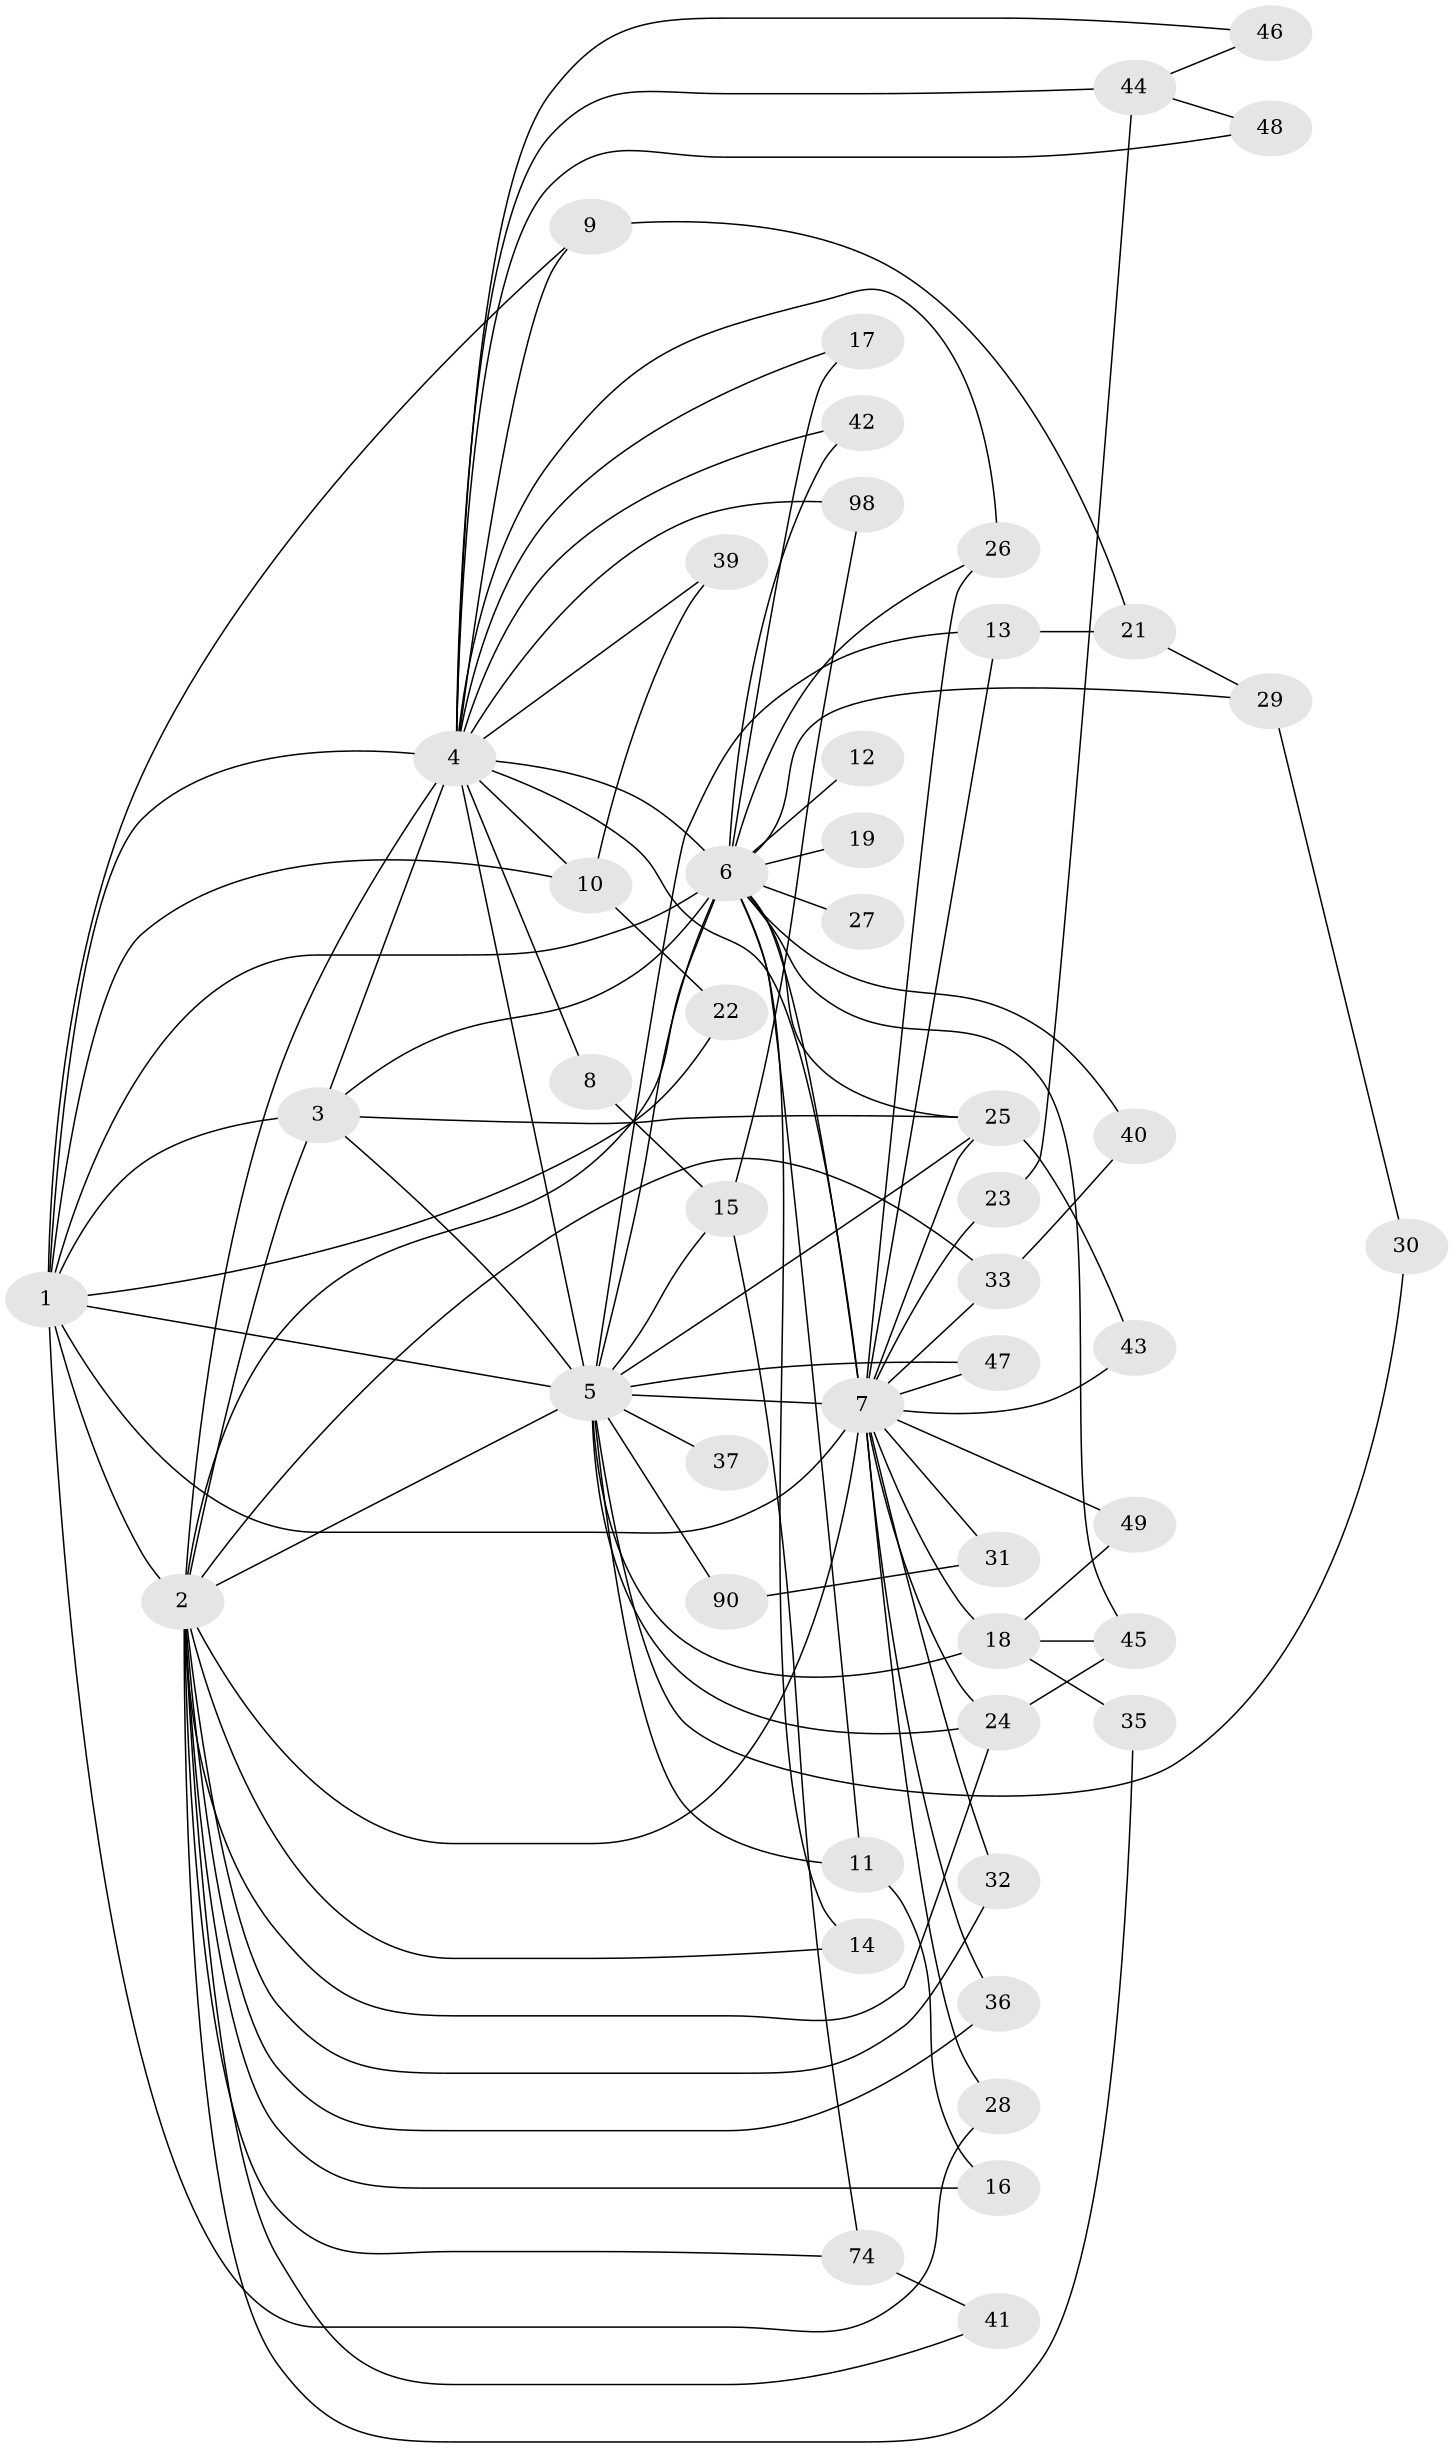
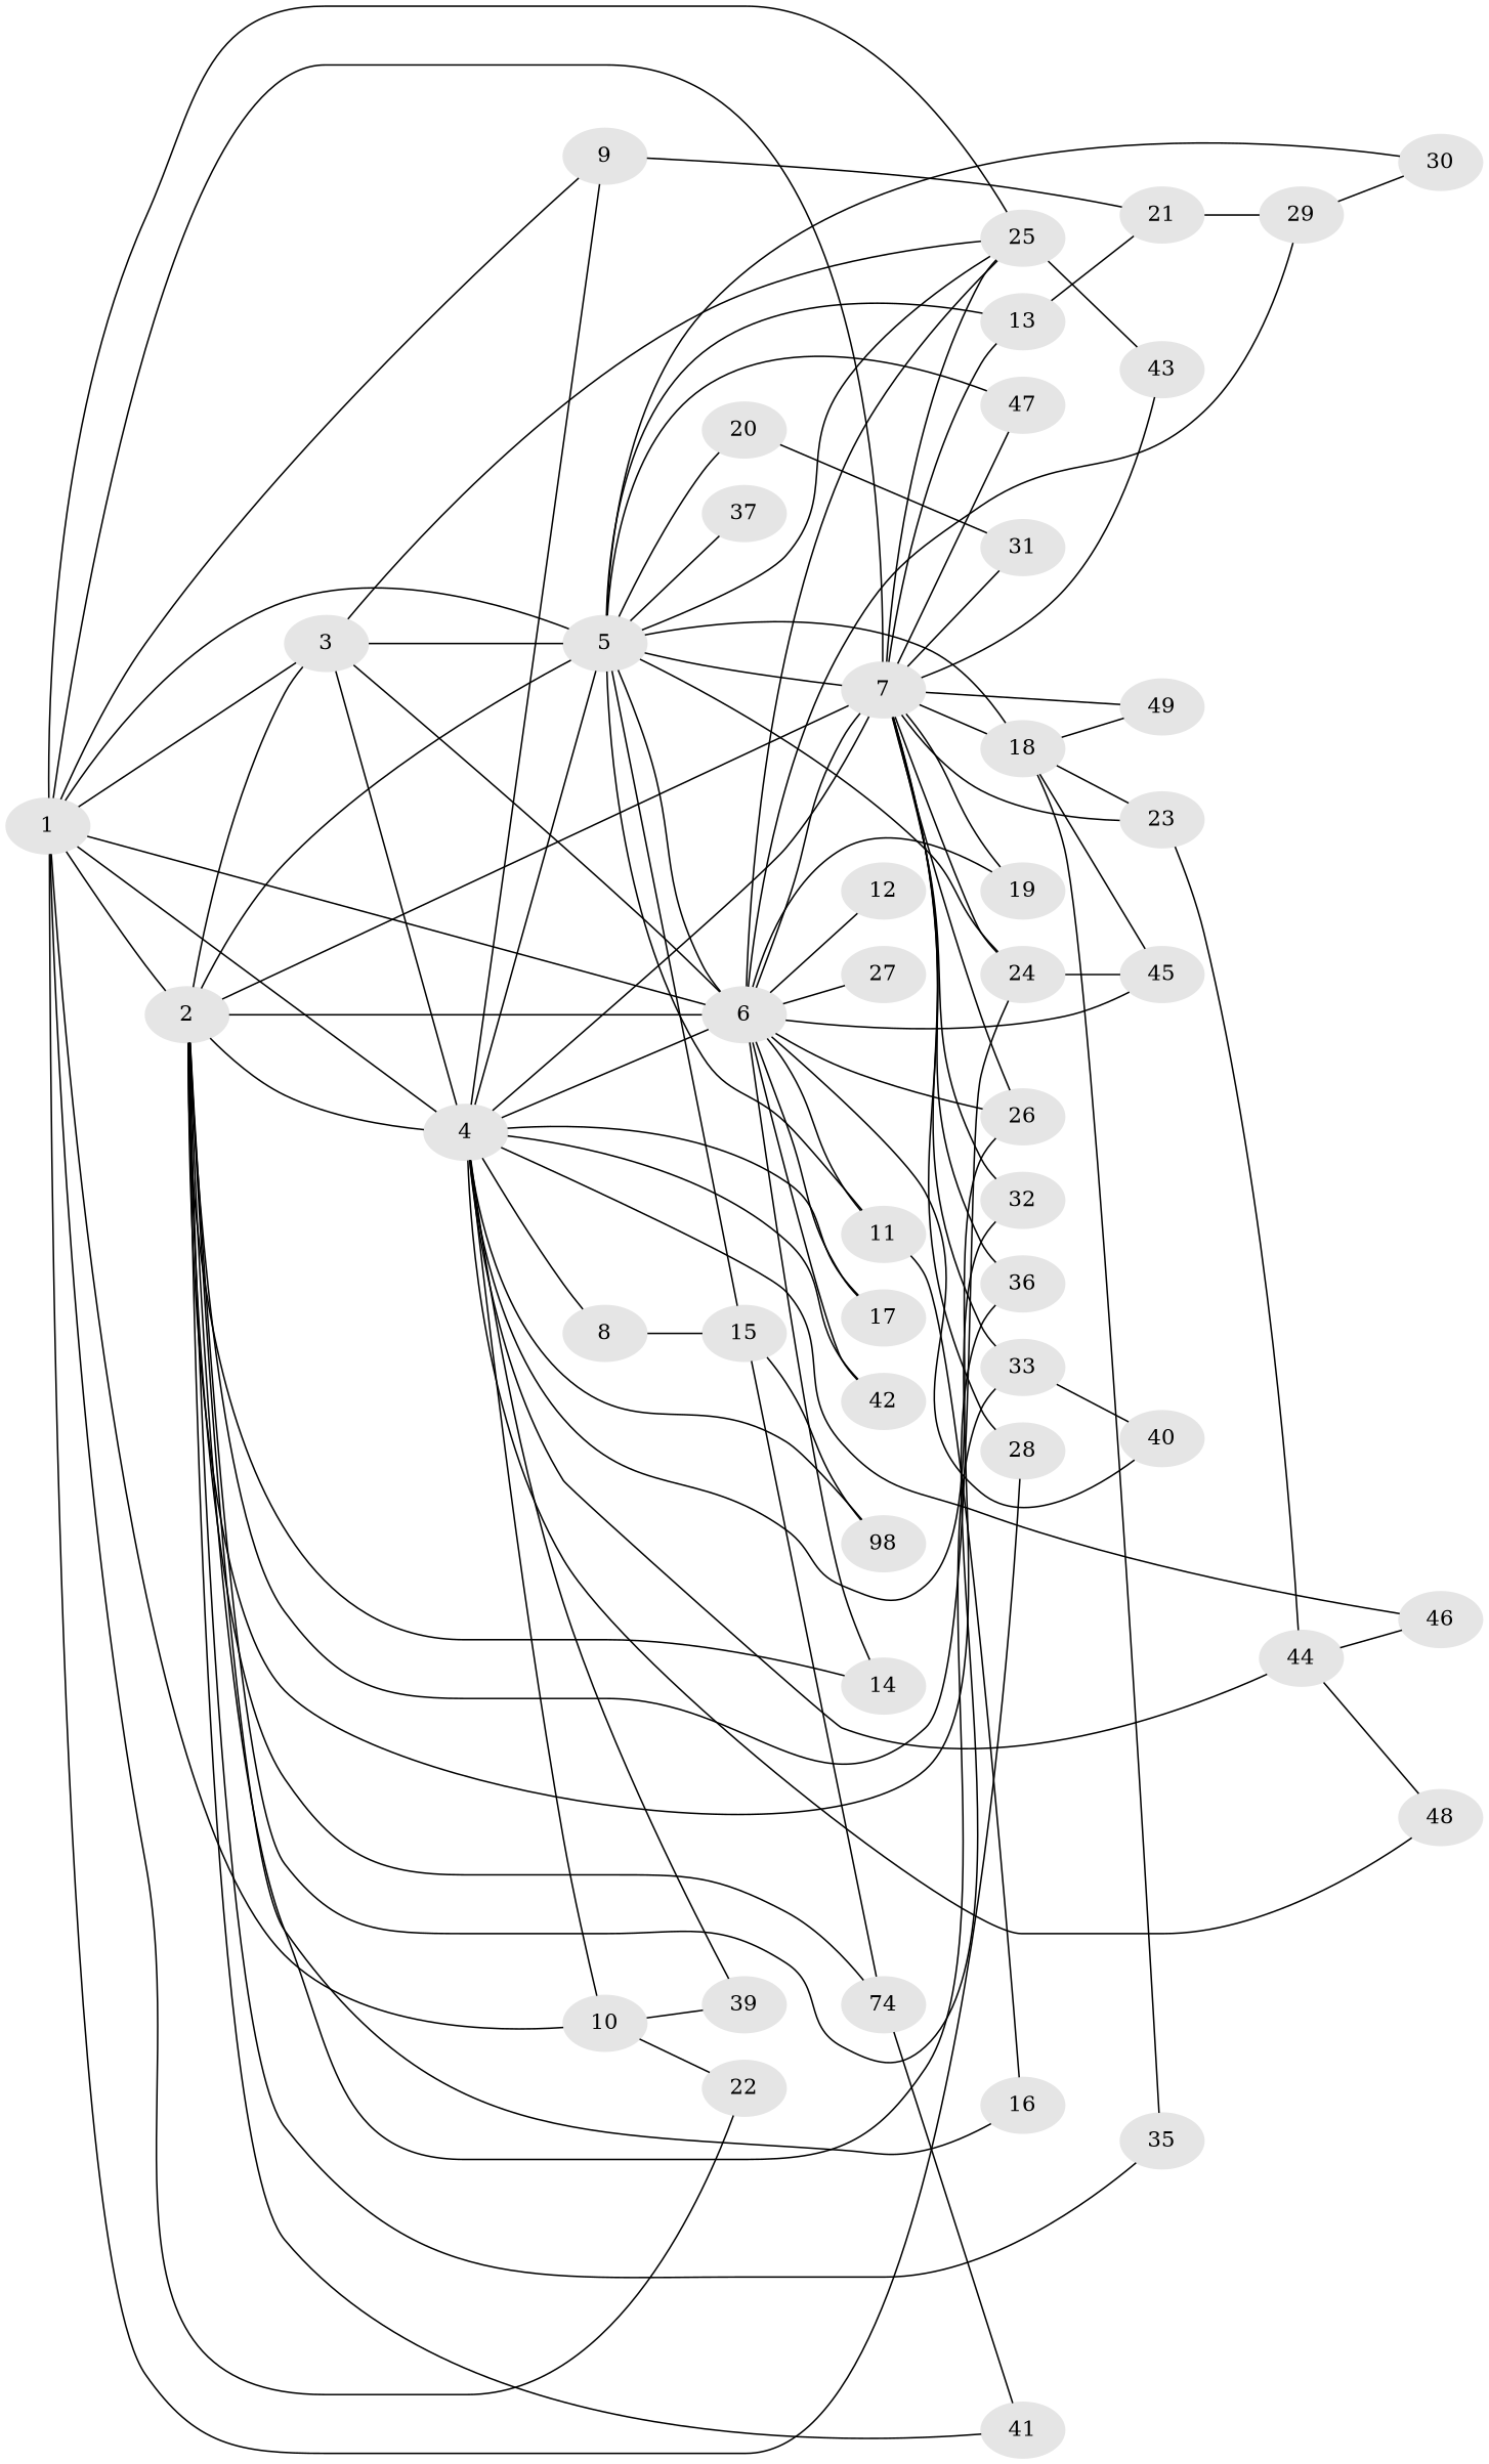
  graph {
    rankdir=LR
    node [color=gray90 style=filled]
    edge [weight=1.0]
    1
    2
    3
    4
    5
    6
    7
    9
    10
    22
    25
    28
    14
    16
    24
    32
    33
    n18 [label=74]
    35
    36
    41
    8
    17
    26
    n25 [label=98]
    39
    42
    44
    46
    48
    11
    13
    15
    18
-   20 [label=90]
+   20
    30
    37
    47
    12
    19
    27
    29
    40
    45
    23
    31
    43
    49
    21
    1 -- 2 [weight=2.0]
    1 -- 3
    1 -- 4
    1 -- 5
    1 -- 6 [weight=2.0]
    1 -- 7 [weight=3.0]
    1 -- 9
    1 -- 10
    1 -- 22
+   1 -- 25
    1 -- 28 [weight=2.0]
    2 -- 3 [weight=2.0]
    2 -- 4 [weight=2.0]
    2 -- 5 [weight=5.0]
    2 -- 6 [weight=4.0]
    2 -- 7 [weight=4.0]
    2 -- 14 [weight=2.0]
    2 -- 16
    2 -- 24
    2 -- 32
    2 -- 33 [weight=2.0]
    2 -- n18
    2 -- 35
    2 -- 36
    2 -- 41
    3 -- 4
    3 -- 5 [weight=12.0]
    3 -- 6 [weight=3.0]
    3 -- 25
    4 -- 5 [weight=2.0]
    4 -- 6 [weight=3.0]
    4 -- 7 [weight=2.0]
    4 -- 9
    4 -- 10
    4 -- 8
    4 -- 17
    4 -- 26
    4 -- n25
    4 -- 39
    4 -- 42
    4 -- 44
    4 -- 46
    4 -- 48
    5 -- 6 [weight=2.0]
    5 -- 7 [weight=5.0]
    5 -- 25
    5 -- 24
    5 -- 11
    5 -- 13 [weight=2.0]
    5 -- 15 [weight=2.0]
    5 -- 18 [weight=2.0]
    5 -- 20 [weight=2.0]
    5 -- 30
    5 -- 37 [weight=2.0]
    5 -- 47
    6 -- 7 [weight=4.0]
    6 -- 25
    6 -- 14
    6 -- 17
    6 -- 26
    6 -- 42
    6 -- 11
    6 -- 12 [weight=2.0]
    6 -- 19
    6 -- 27 [weight=2.0]
    6 -- 29
    6 -- 40
    6 -- 45
    7 -- 25
    7 -- 28
    7 -- 24
    7 -- 32
    7 -- 33
    7 -- 36
    7 -- 26
    7 -- 13 [weight=2.0]
    7 -- 18 [weight=2.0]
    7 -- 47
+   7 -- 19
    7 -- 23 [weight=2.0]
    7 -- 31
    7 -- 43
    7 -- 49
    9 -- 21
    10 -- 22
    10 -- 39
    25 -- 43
    24 -- 45
    33 -- 40
    n18 -- 41
    8 -- 15
    44 -- 46
    44 -- 48
    11 -- 16
    13 -- 21
    15 -- n18
    15 -- n25
    18 -- 35
    18 -- 45
+   18 -- 23
    18 -- 49
    20 -- 31
    29 -- 30
    23 -- 44
    21 -- 29
  }
